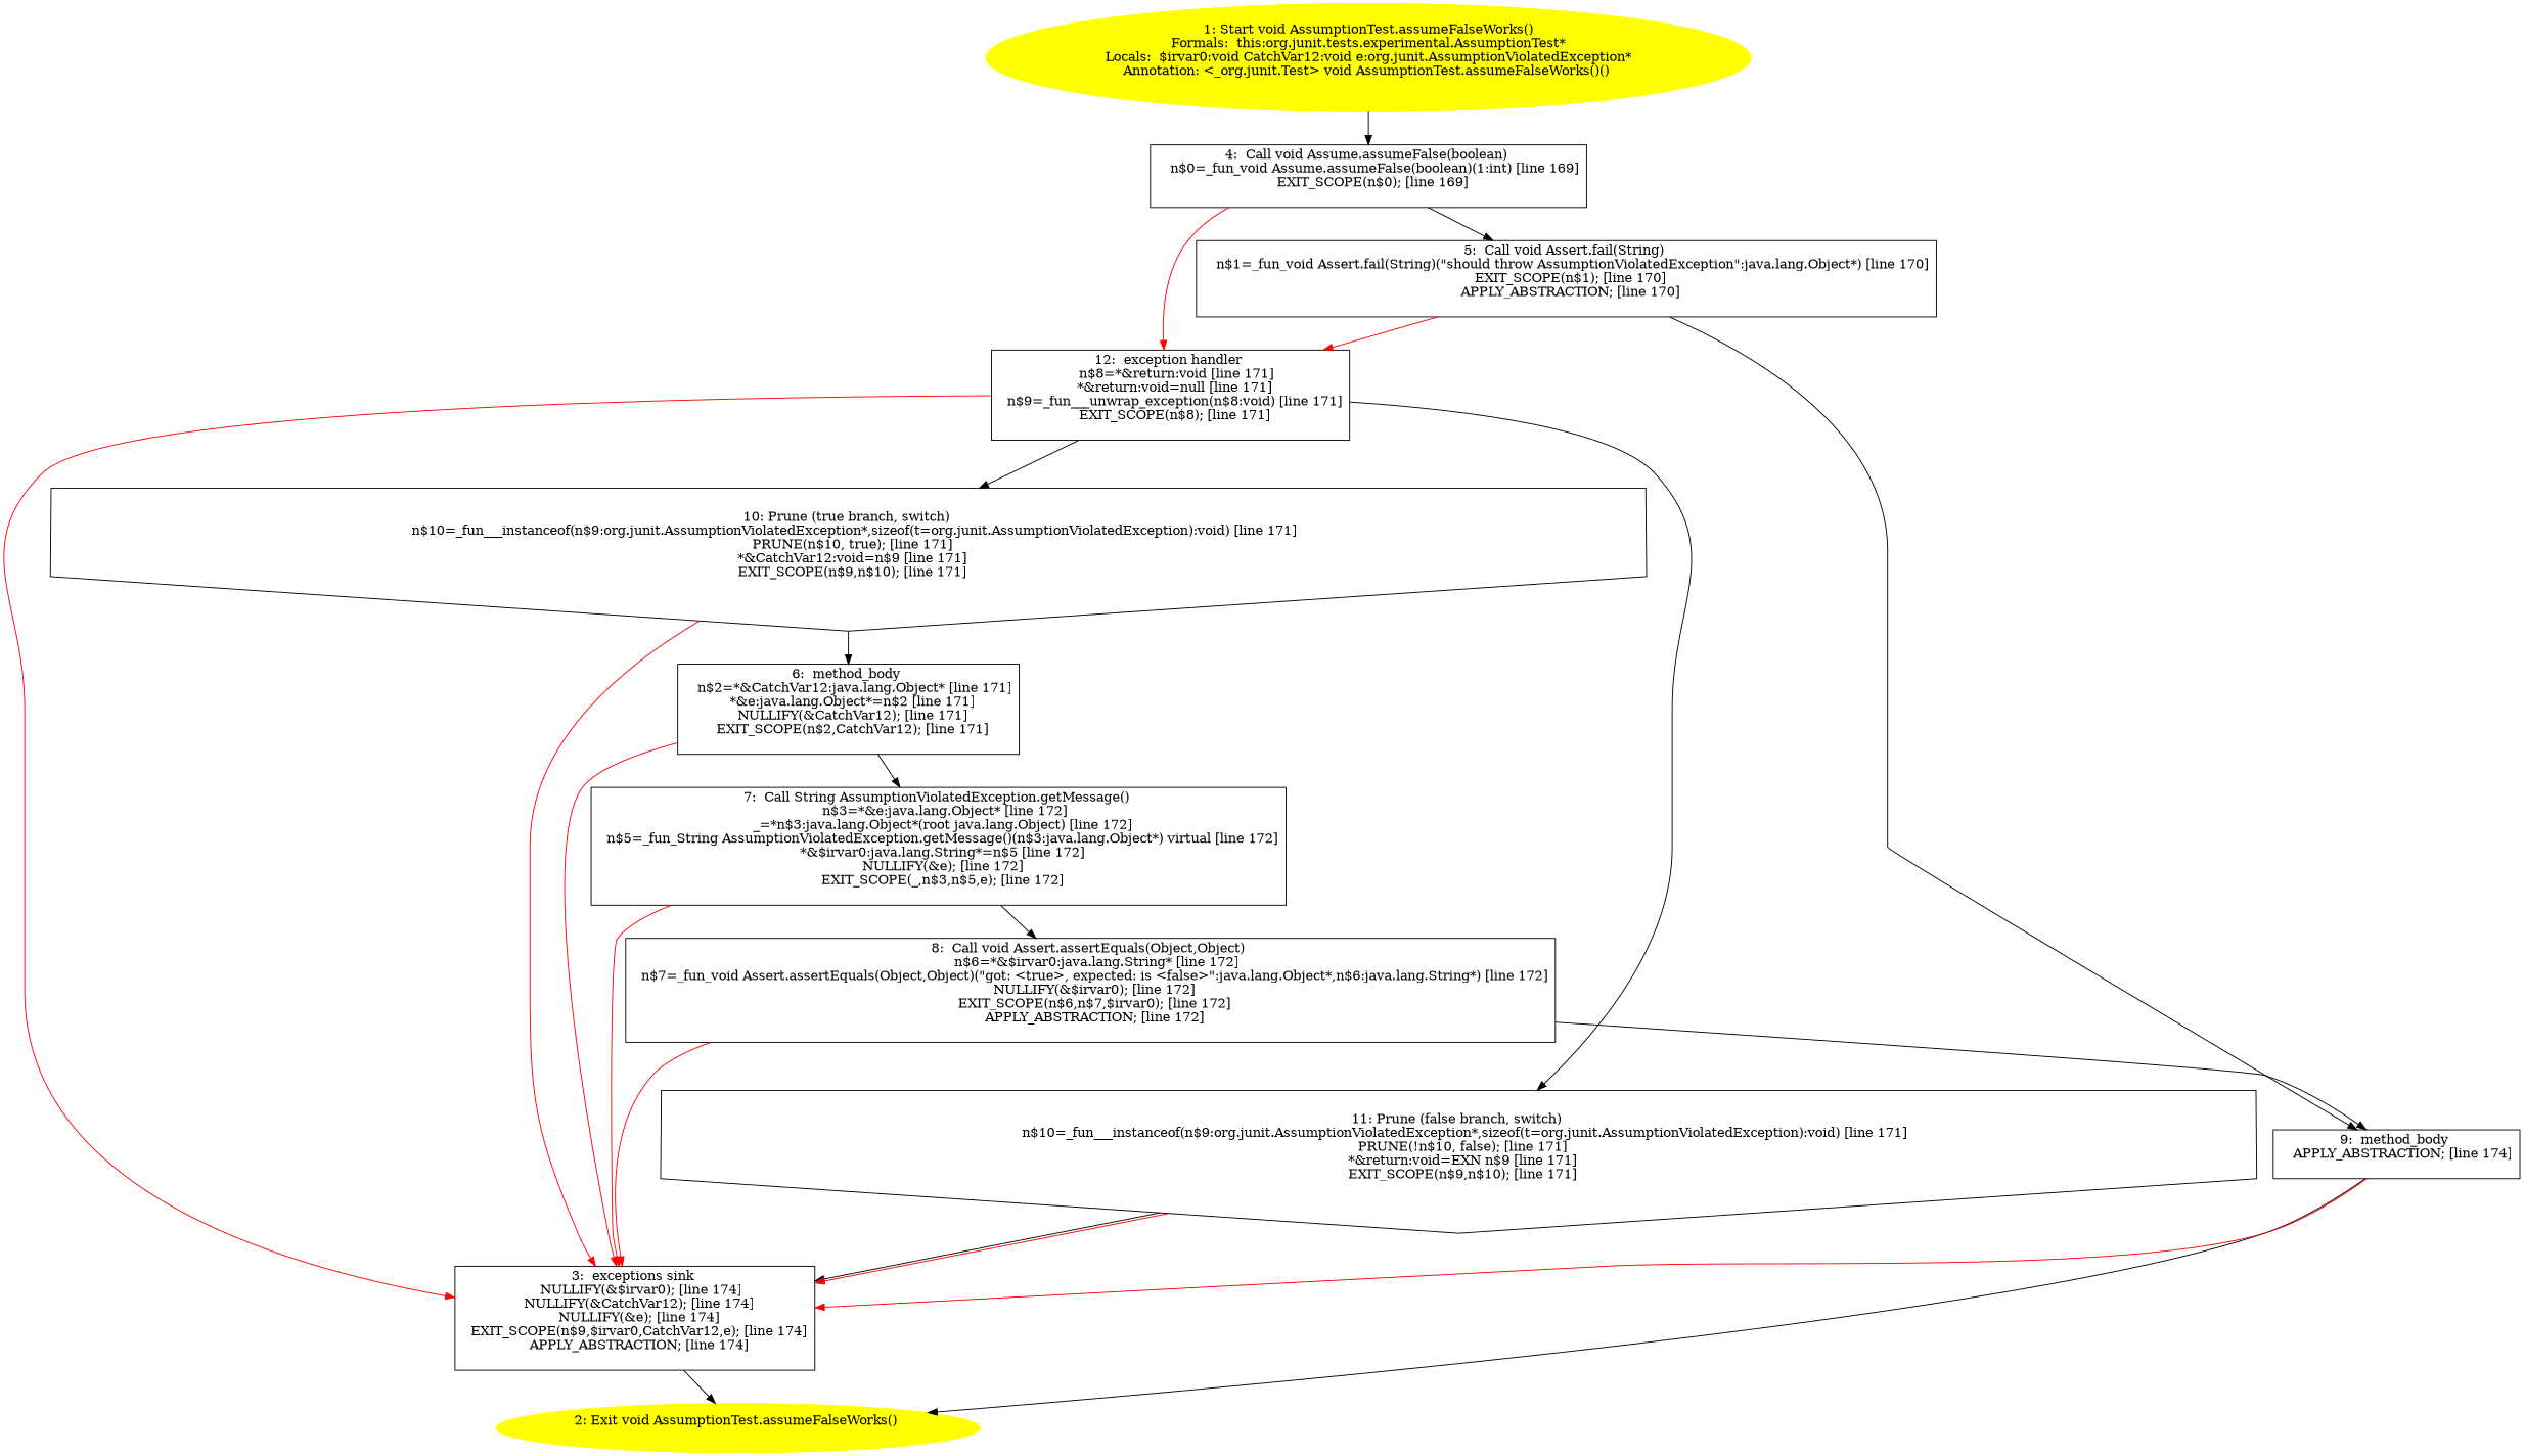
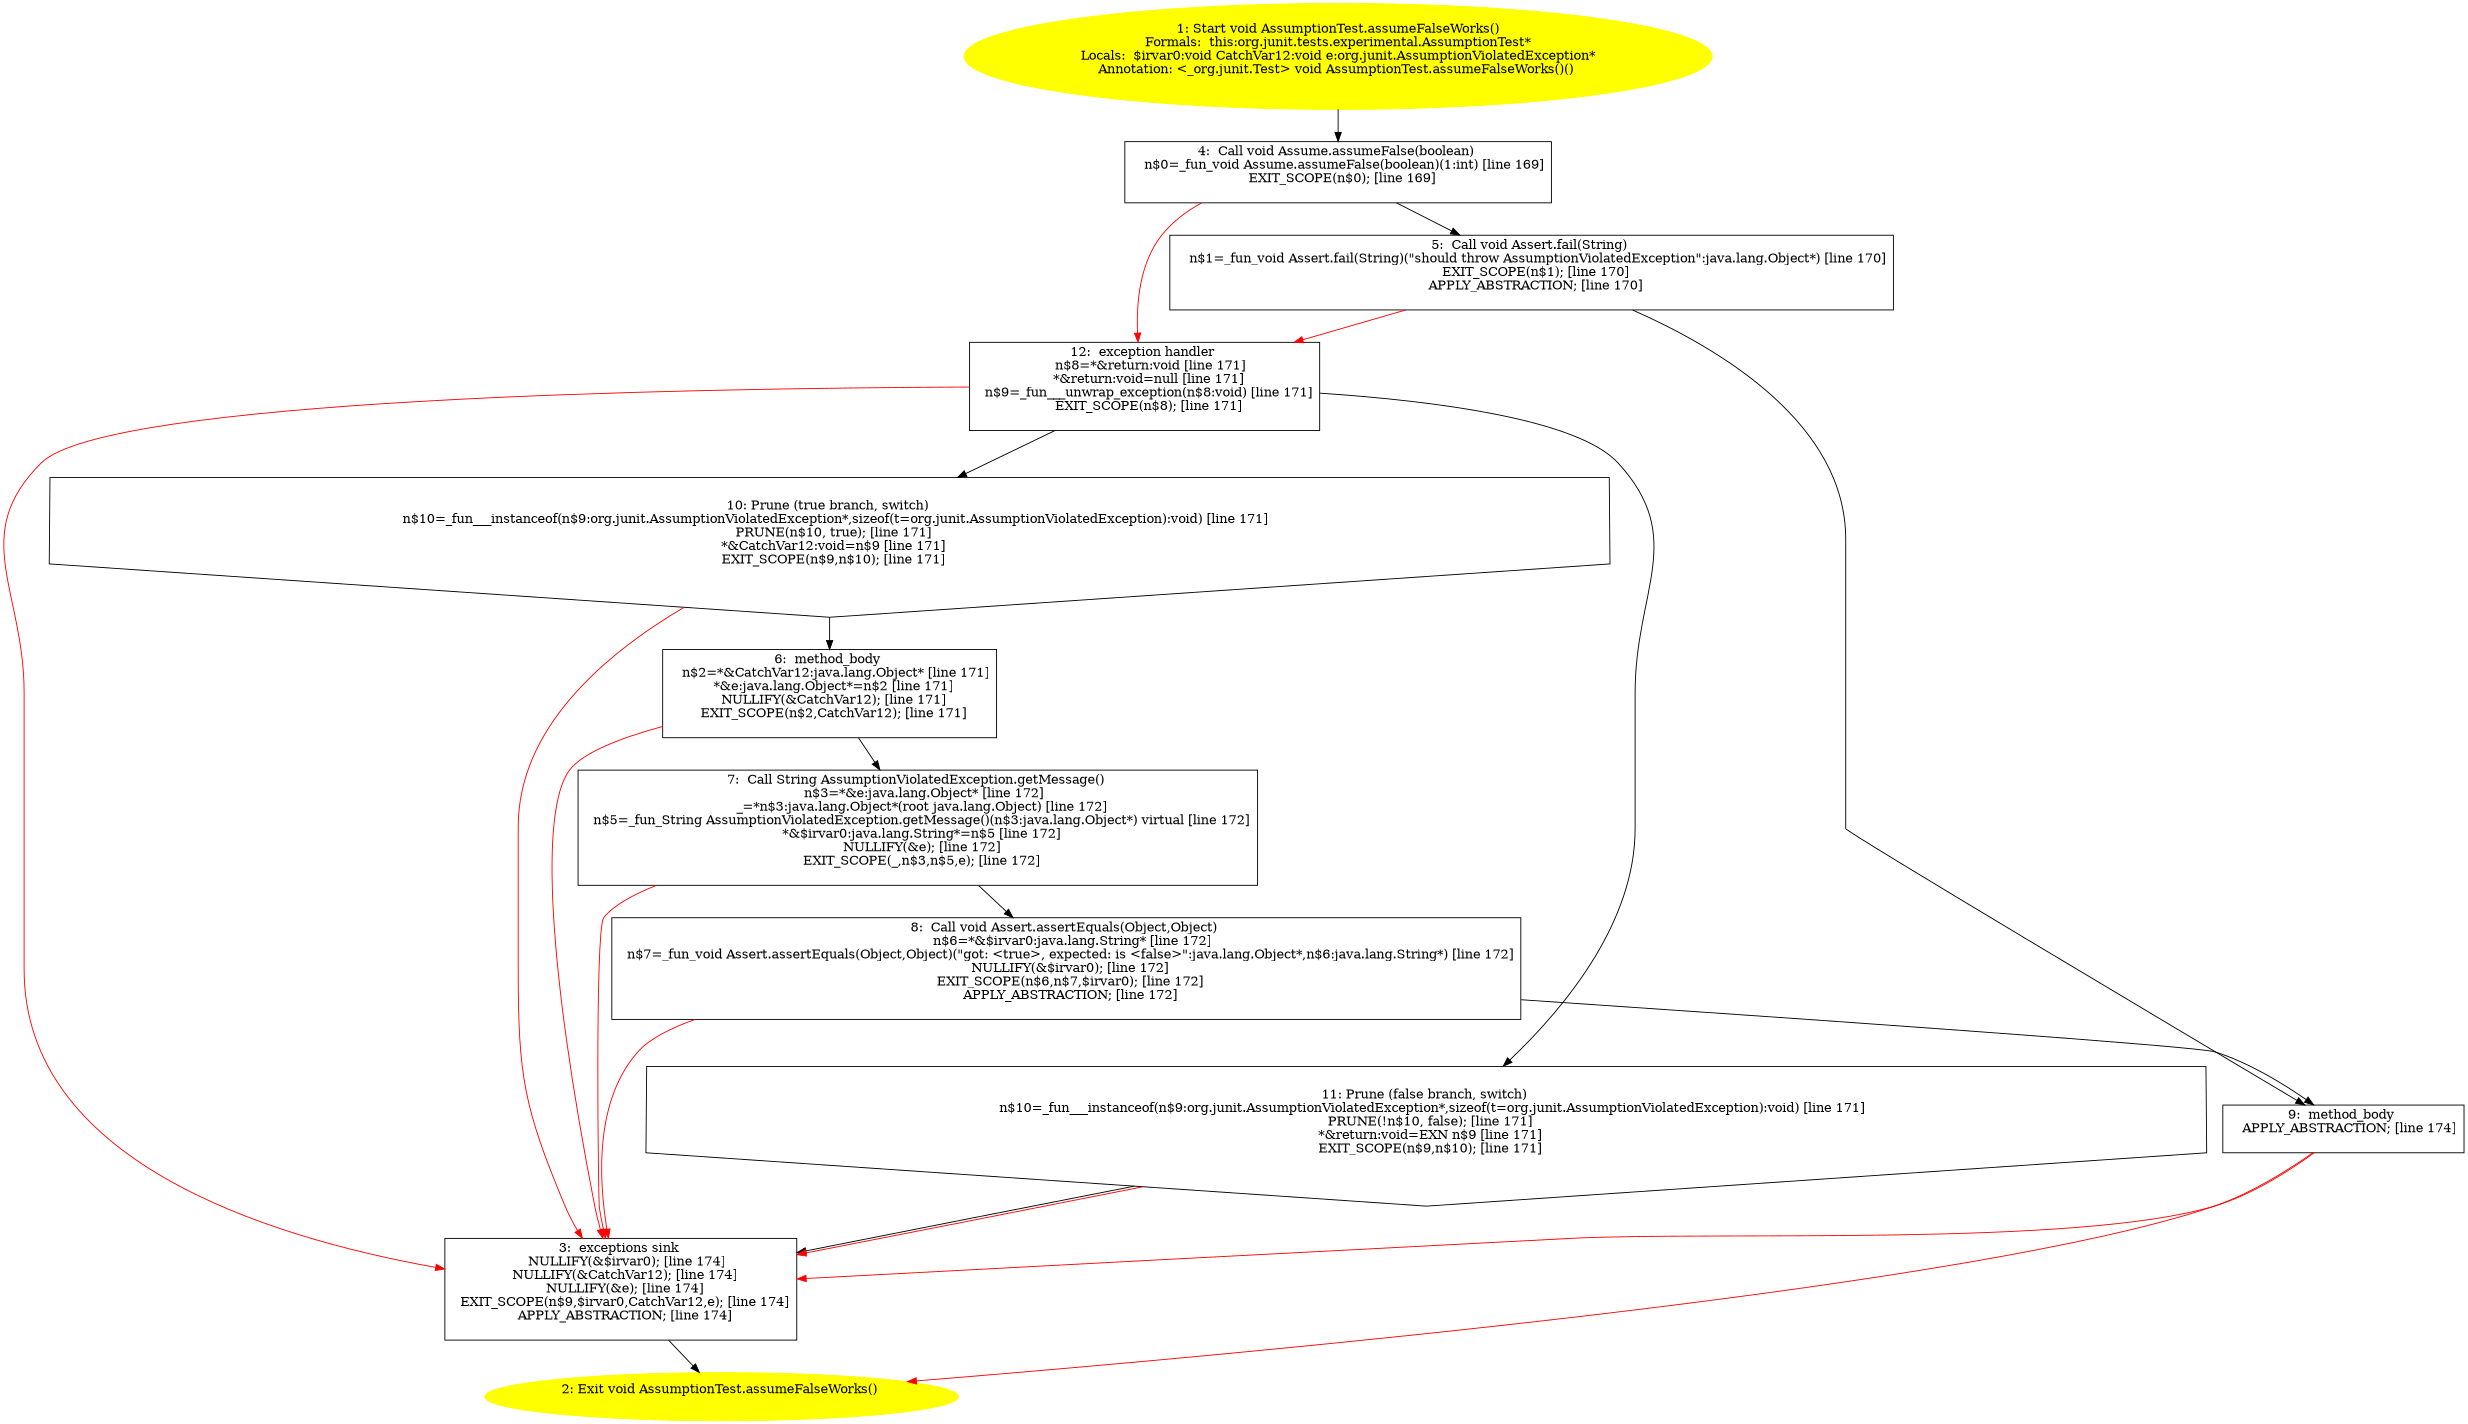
  digraph {
    node [shape=box]
    n1 [color=yellow label="1: Start void AssumptionTest.assumeFalseWorks()\nFormals:  this:org.junit.tests.experimental.AssumptionTest*\nLocals:  $irvar0:void CatchVar12:void e:org.junit.AssumptionViolatedException*\nAnnotation: <_org.junit.Test> void AssumptionTest.assumeFalseWorks()() \n  " style=filled shape=""]
    n2 [label="4:  Call void Assume.assumeFalse(boolean) \n   n$0=_fun_void Assume.assumeFalse(boolean)(1:int) [line 169]\n  EXIT_SCOPE(n$0); [line 169]\n "]
    n3 [label="5:  Call void Assert.fail(String) \n   n$1=_fun_void Assert.fail(String)(\"should throw AssumptionViolatedException\":java.lang.Object*) [line 170]\n  EXIT_SCOPE(n$1); [line 170]\n  APPLY_ABSTRACTION; [line 170]\n "]
    n4 [label="12:  exception handler \n   n$8=*&return:void [line 171]\n  *&return:void=null [line 171]\n  n$9=_fun___unwrap_exception(n$8:void) [line 171]\n  EXIT_SCOPE(n$8); [line 171]\n "]
    n5 [color=yellow label="2: Exit void AssumptionTest.assumeFalseWorks() \n  " style=filled shape=""]
    n6 [label="3:  exceptions sink \n   NULLIFY(&$irvar0); [line 174]\n  NULLIFY(&CatchVar12); [line 174]\n  NULLIFY(&e); [line 174]\n  EXIT_SCOPE(n$9,$irvar0,CatchVar12,e); [line 174]\n  APPLY_ABSTRACTION; [line 174]\n "]
    n7 [label="9:  method_body \n   APPLY_ABSTRACTION; [line 174]\n "]
    n8 [label="10: Prune (true branch, switch) \n   n$10=_fun___instanceof(n$9:org.junit.AssumptionViolatedException*,sizeof(t=org.junit.AssumptionViolatedException):void) [line 171]\n  PRUNE(n$10, true); [line 171]\n  *&CatchVar12:void=n$9 [line 171]\n  EXIT_SCOPE(n$9,n$10); [line 171]\n " shape=invhouse]
    n9 [label="11: Prune (false branch, switch) \n   n$10=_fun___instanceof(n$9:org.junit.AssumptionViolatedException*,sizeof(t=org.junit.AssumptionViolatedException):void) [line 171]\n  PRUNE(!n$10, false); [line 171]\n  *&return:void=EXN n$9 [line 171]\n  EXIT_SCOPE(n$9,n$10); [line 171]\n " shape=invhouse]
    n10 [label="6:  method_body \n   n$2=*&CatchVar12:java.lang.Object* [line 171]\n  *&e:java.lang.Object*=n$2 [line 171]\n  NULLIFY(&CatchVar12); [line 171]\n  EXIT_SCOPE(n$2,CatchVar12); [line 171]\n "]
    n11 [label="7:  Call String AssumptionViolatedException.getMessage() \n   n$3=*&e:java.lang.Object* [line 172]\n  _=*n$3:java.lang.Object*(root java.lang.Object) [line 172]\n  n$5=_fun_String AssumptionViolatedException.getMessage()(n$3:java.lang.Object*) virtual [line 172]\n  *&$irvar0:java.lang.String*=n$5 [line 172]\n  NULLIFY(&e); [line 172]\n  EXIT_SCOPE(_,n$3,n$5,e); [line 172]\n "]
    n12 [label="8:  Call void Assert.assertEquals(Object,Object) \n   n$6=*&$irvar0:java.lang.String* [line 172]\n  n$7=_fun_void Assert.assertEquals(Object,Object)(\"got: <true>, expected: is <false>\":java.lang.Object*,n$6:java.lang.String*) [line 172]\n  NULLIFY(&$irvar0); [line 172]\n  EXIT_SCOPE(n$6,n$7,$irvar0); [line 172]\n  APPLY_ABSTRACTION; [line 172]\n "]
    n1 -> n2
    n2 -> n3
    n2 -> n4 [color=red]
    n3 -> n4 [color=red]
    n3 -> n7
    n4 -> n6 [color=red]
    n4 -> n8
    n4 -> n9
    n6 -> n5
-   n7 -> n5
+   n7 -> n5 [color=red]
    n7 -> n6 [color=red]
    n8 -> n6 [color=red]
    n8 -> n10
    n9 -> n6
    n9 -> n6 [color=red]
    n10 -> n6 [color=red]
    n10 -> n11
    n11 -> n6 [color=red]
    n11 -> n12
    n12 -> n6 [color=red]
    n12 -> n7
  }
